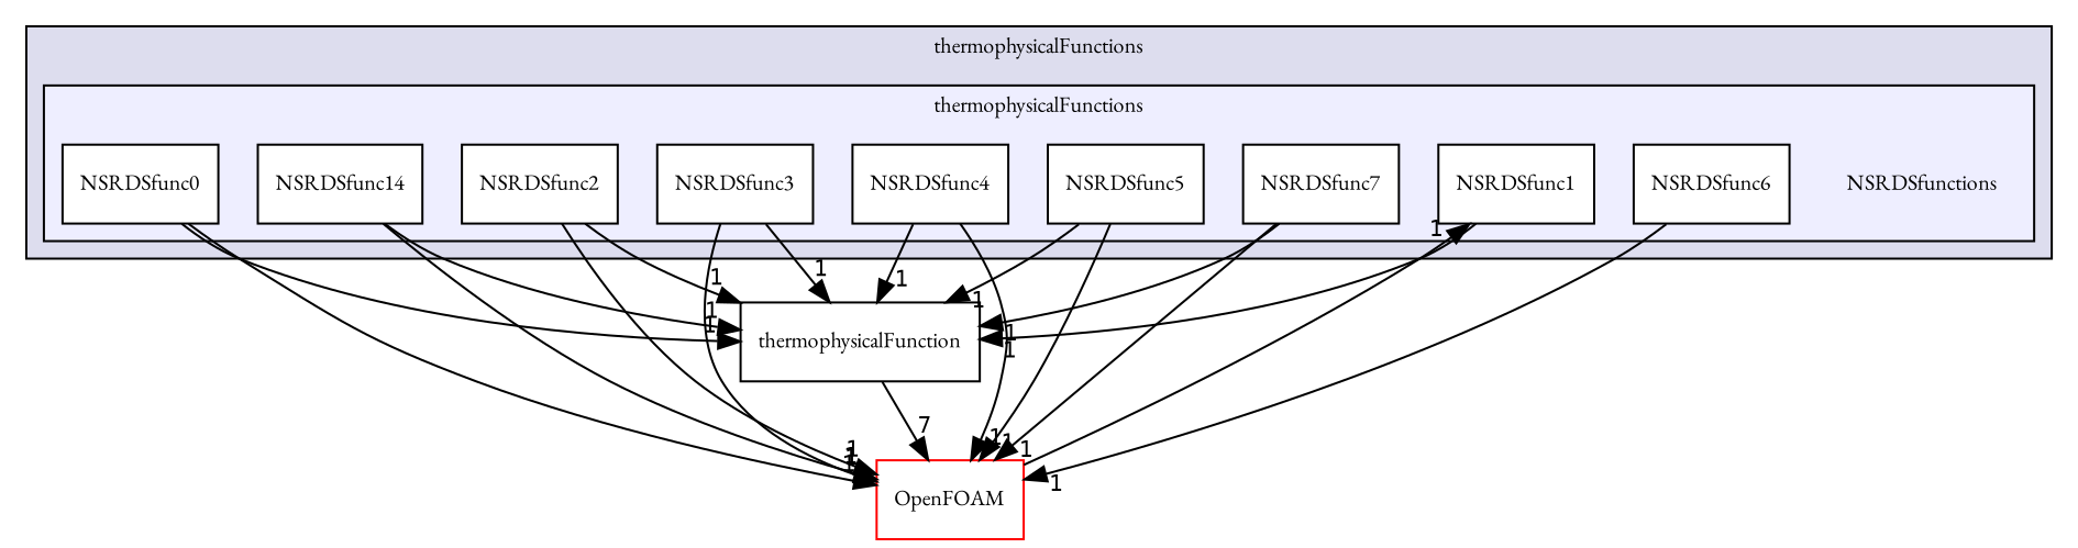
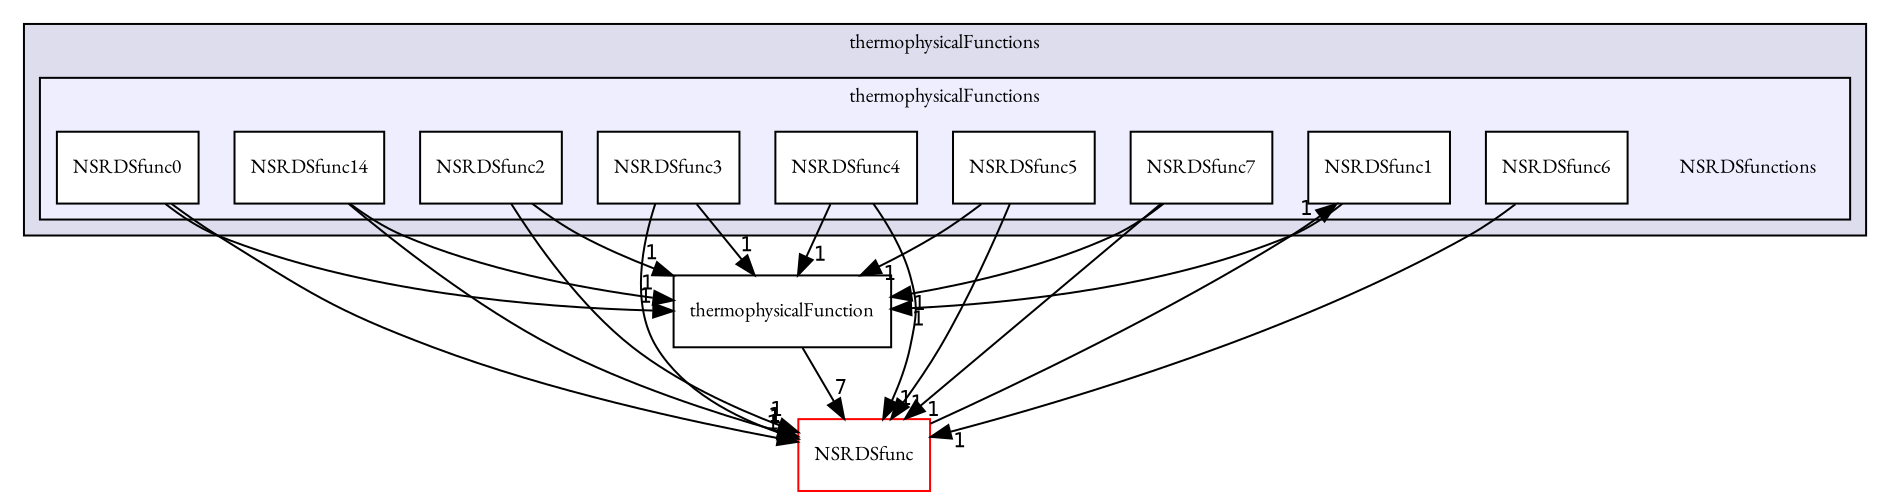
  digraph {
    compound=true
    fontname="EB Garamond"
    node [fontname="EB Garamond" fontsize=10 shape=box color=black fillcolor=white style=filled]
    edge [fontname="EB Garamond" headlabel=1 labeldistance=1.5 labelfontname=Helvetica labelfontsize=10]
    n1 [label=NSRDSfunctions shape=plaintext color="" fillcolor="" style=""]
    n2 [label=NSRDSfunc0]
    n3 [label=NSRDSfunc1]
    n4 [label=NSRDSfunc14]
    n5 [label=NSRDSfunc2]
    n6 [label=NSRDSfunc3]
    n7 [label=NSRDSfunc4]
    n8 [label=NSRDSfunc5]
    n9 [label=NSRDSfunc6]
    n10 [label=NSRDSfunc7]
    n11 [label=thermophysicalFunction color="" fillcolor="" style=""]
-   n12 [color=red label=OpenFOAM fillcolor="" style=""]
+   n12 [color=red label=NSRDSfunc fillcolor="" style=""]
    subgraph cluster_1 {
      bgcolor="#ddddee"
      fontsize=10
      label=thermophysicalFunctions
      pencolor=black
      subgraph cluster_2 {
        bgcolor="#eeeeff"
        fontsize=10
        label=thermophysicalFunctions
        pencolor=black
        n1
        n2
        n3
        n4
        n5
        n6
        n7
        n8
        n9
        n10
      }
    }
    n2 -> n11
    n2 -> n12
    n3 -> n11
    n4 -> n11
    n4 -> n12
    n5 -> n11
    n5 -> n12
    n6 -> n11
    n6 -> n12
    n7 -> n11
    n7 -> n12
    n8 -> n11
    n8 -> n12
    n9 -> n12
    n10 -> n11
    n10 -> n12
    n11 -> n12 [headlabel=7]
    n12 -> n3
  }
